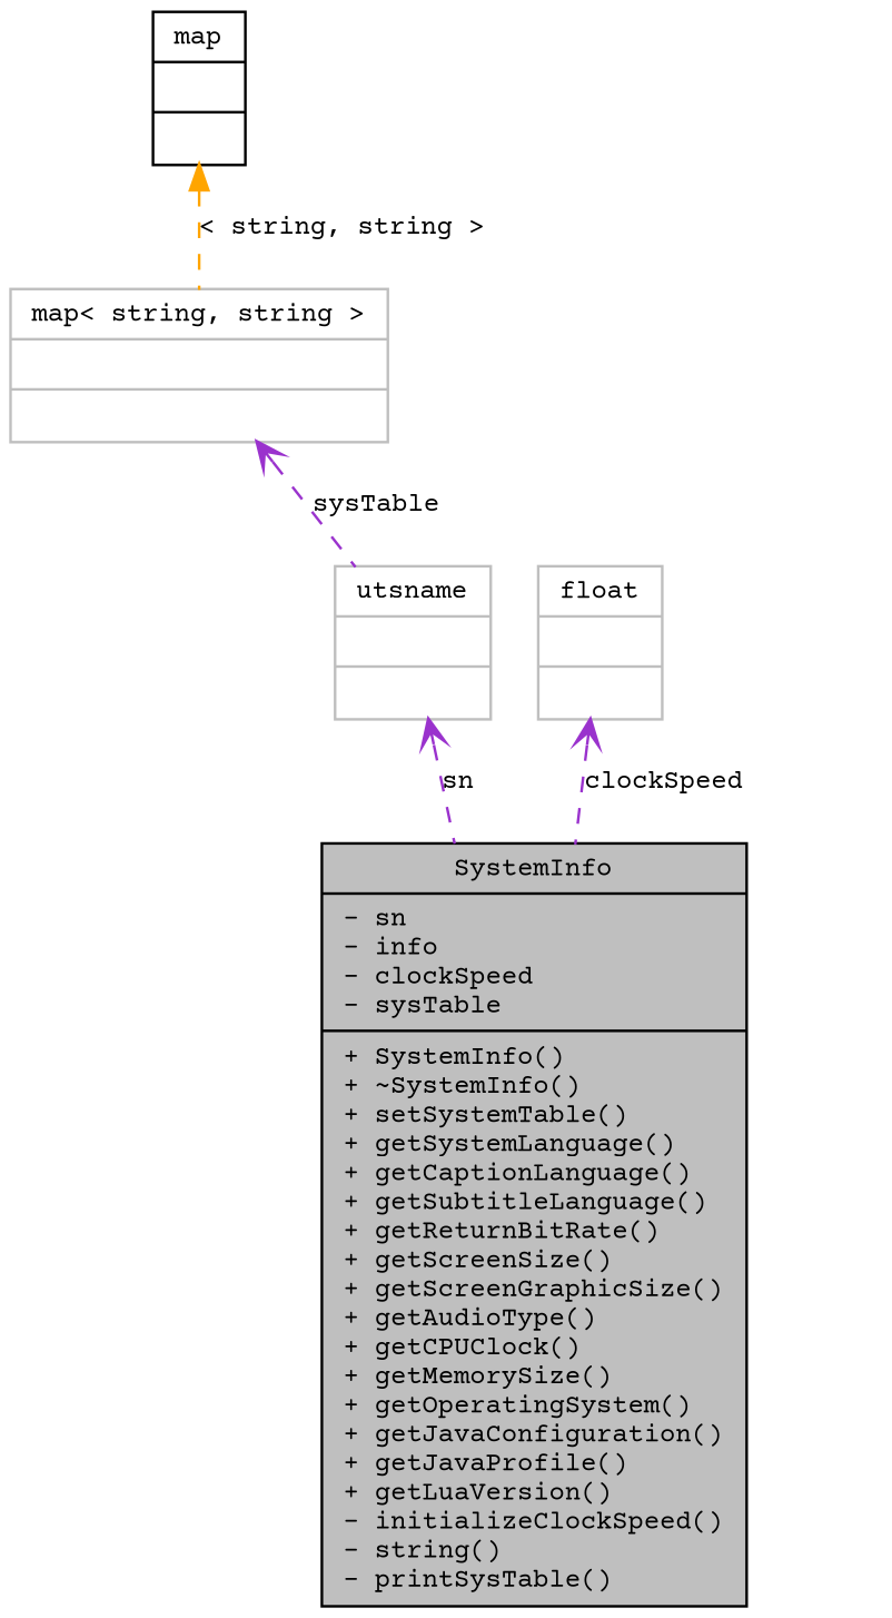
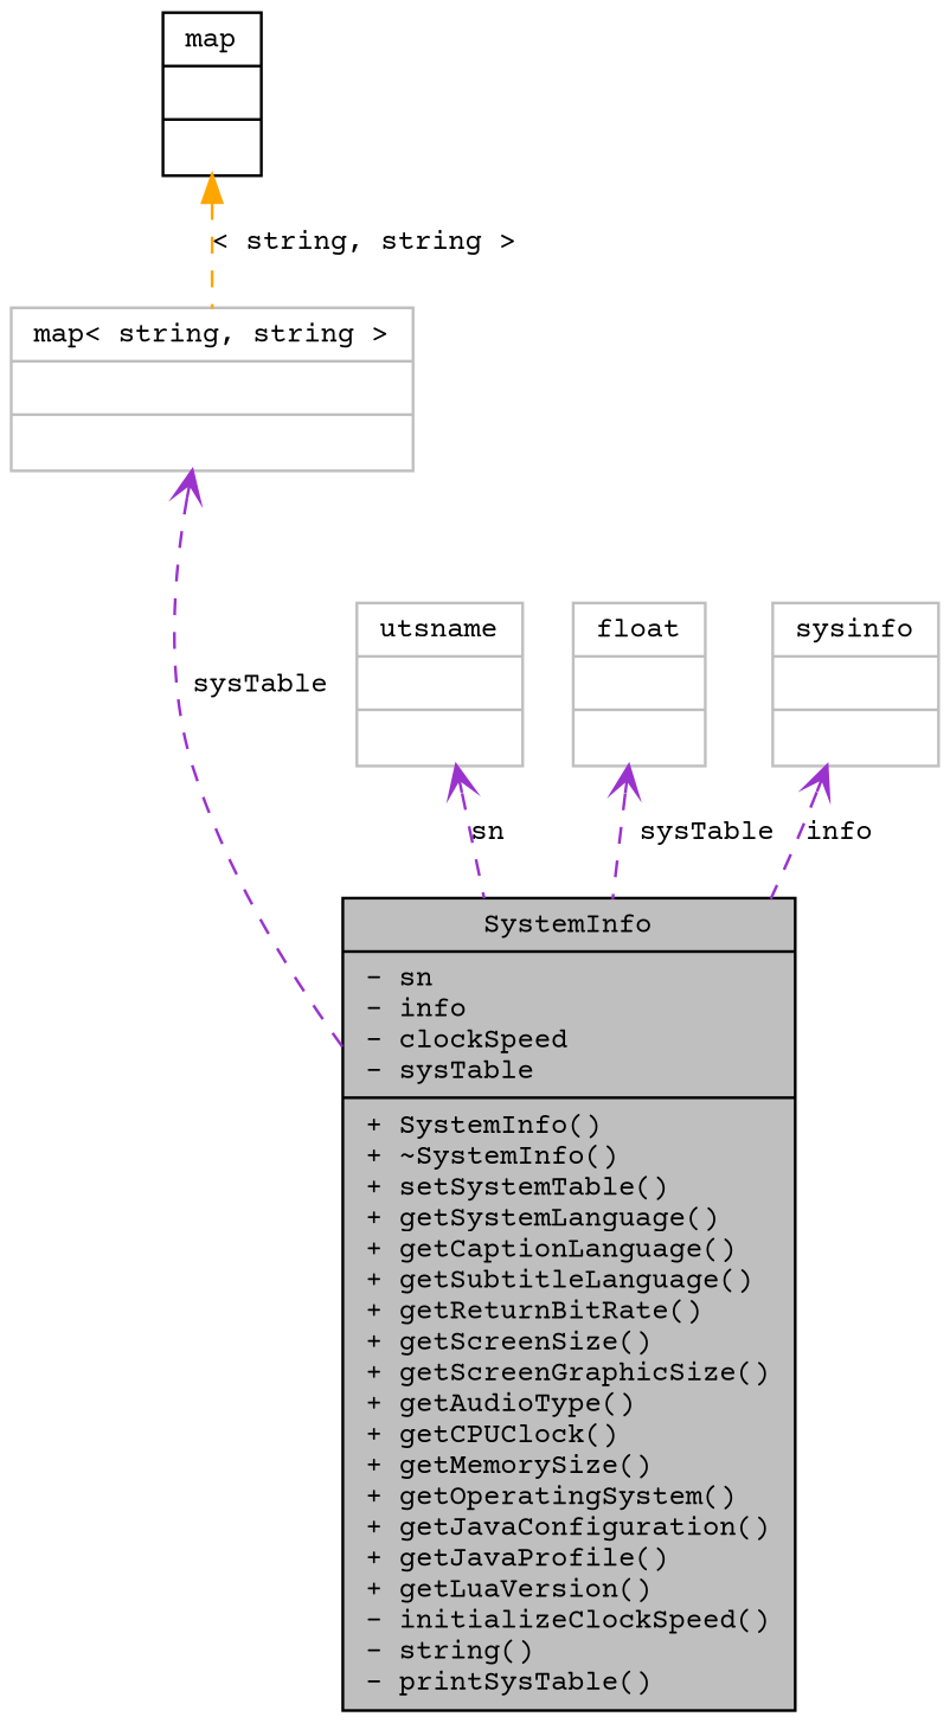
  digraph {
    fontname="Courier Prime"
    node [color=grey75 fillcolor=white fontname="Courier Prime" fontsize=10 shape=record style=filled]
    edge [arrowtail=open color=darkorchid3 dir=back fontname="Courier Prime" fontsize=10 labelfontname="FreeSans.ttf" labelfontsize=10 style=dashed]
    n1 [color=black fillcolor=grey75 fontcolor=black height=0.2 label="{SystemInfo\n|- sn\l- info\l- clockSpeed\l- sysTable\l|+ SystemInfo()\l+ ~SystemInfo()\l+ setSystemTable()\l+ getSystemLanguage()\l+ getCaptionLanguage()\l+ getSubtitleLanguage()\l+ getReturnBitRate()\l+ getScreenSize()\l+ getScreenGraphicSize()\l+ getAudioType()\l+ getCPUClock()\l+ getMemorySize()\l+ getOperatingSystem()\l+ getJavaConfiguration()\l+ getJavaProfile()\l+ getLuaVersion()\l- initializeClockSpeed()\l- string()\l- printSysTable()\l}" width=0.4]
    n2 [height=0.2 label="{map\< string, string \>\n||}" width=0.4]
    n3 [color=black height=0.2 label="{map\n||}" width=0.4]
    n4 [height=0.2 label="{float\n||}" width=0.4]
+   n5 [height=0.2 label="{sysinfo\n||}" width=0.4]
    n6 [height=0.2 label="{utsname\n||}" width=0.4]
-   n2 -> n6 [label=sysTable]
+   n2 -> n1 [label=sysTable]
    n3 -> n2 [color=orange label="\< string, string \>" arrowtail=""]
-   n4 -> n1 [label=clockSpeed]
+   n4 -> n1 [label=sysTable]
+   n5 -> n1 [label=info]
    n6 -> n1 [label=sn]
  }
